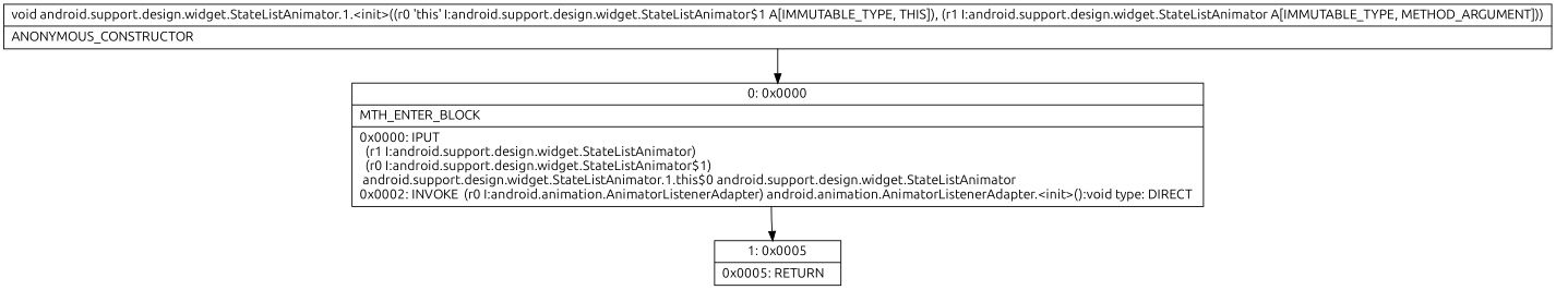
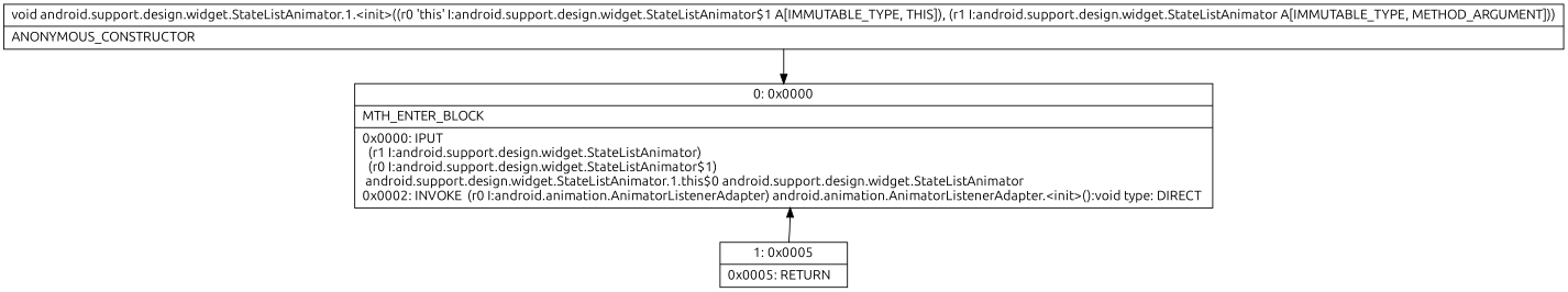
  digraph {
    fontname=Ubuntu
    node [shape=record fontname=Ubuntu]
    edge [fontname=Ubuntu]
    n1 [label="{0\:\ 0x0000|MTH_ENTER_BLOCK\l|0x0000: IPUT  \l  (r1 I:android.support.design.widget.StateListAnimator)\l  (r0 I:android.support.design.widget.StateListAnimator$1)\l android.support.design.widget.StateListAnimator.1.this$0 android.support.design.widget.StateListAnimator \l0x0002: INVOKE  (r0 I:android.animation.AnimatorListenerAdapter) android.animation.AnimatorListenerAdapter.\<init\>():void type: DIRECT \l}"]
    n2 [label="{1\:\ 0x0005|0x0005: RETURN   \l}"]
    n3 [label="{void android.support.design.widget.StateListAnimator.1.\<init\>((r0 'this' I:android.support.design.widget.StateListAnimator$1 A[IMMUTABLE_TYPE, THIS]), (r1 I:android.support.design.widget.StateListAnimator A[IMMUTABLE_TYPE, METHOD_ARGUMENT]))  | ANONYMOUS_CONSTRUCTOR\l}"]
-   n1 -> n2
+   n2 -> n1
    n3 -> n1
  }
